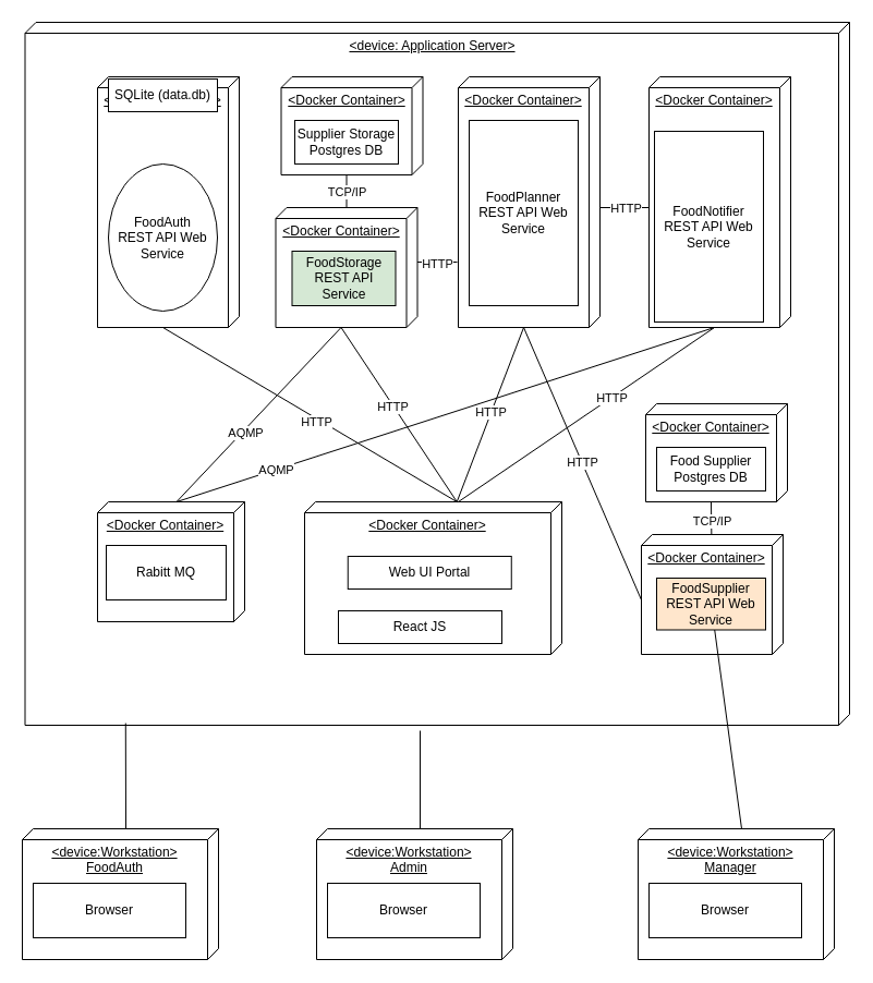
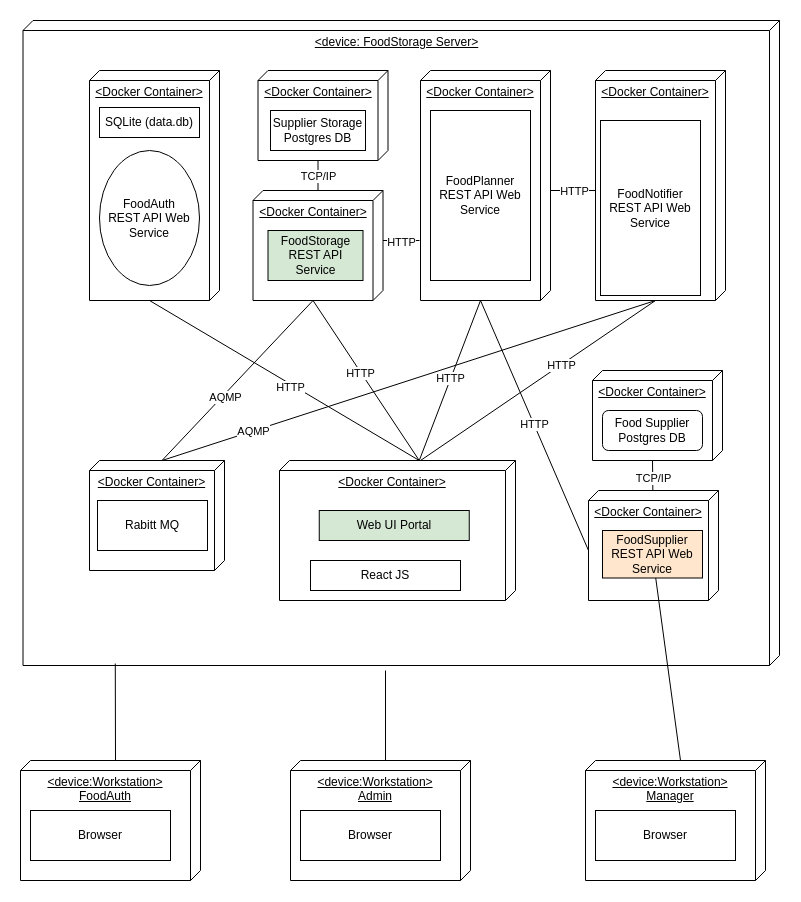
  <mxCell id="0" />
  <mxCell id="1" parent="0" />
  <mxCell id="2" value="&amp;lt;device:Workstation&amp;gt;&lt;br&gt;FoodAuth" style="verticalAlign=top;align=center;spacingTop=8;spacingLeft=2;spacingRight=12;shape=cube;size=10;direction=south;fontStyle=4;html=1;whiteSpace=wrap;" parent="1" vertex="1"><mxGeometry x="20" y="760" width="180" height="120" as="geometry" /></mxCell>
  <mxCell id="3" value="Browser" style="html=1;whiteSpace=wrap;" parent="1" vertex="1"><mxGeometry x="30" y="810" width="140" height="50" as="geometry" /></mxCell>
  <mxCell id="4" value="&amp;lt;device:Workstation&amp;gt;&lt;br&gt;Admin" style="verticalAlign=top;align=center;spacingTop=8;spacingLeft=2;spacingRight=12;shape=cube;size=10;direction=south;fontStyle=4;html=1;whiteSpace=wrap;" parent="1" vertex="1"><mxGeometry x="290" y="760" width="180" height="120" as="geometry" /></mxCell>
  <mxCell id="5" value="Browser" style="html=1;whiteSpace=wrap;" parent="1" vertex="1"><mxGeometry x="300" y="810" width="140" height="50" as="geometry" /></mxCell>
  <mxCell id="6" value="&amp;lt;device:Workstation&amp;gt;&lt;br&gt;Manager" style="verticalAlign=top;align=center;spacingTop=8;spacingLeft=2;spacingRight=12;shape=cube;size=10;direction=south;fontStyle=4;html=1;whiteSpace=wrap;" parent="1" vertex="1"><mxGeometry x="585" y="760" width="180" height="120" as="geometry" /></mxCell>
  <mxCell id="7" value="Browser" style="html=1;whiteSpace=wrap;" parent="1" vertex="1"><mxGeometry x="595" y="810" width="140" height="50" as="geometry" /></mxCell>
- <mxCell id="8" value="&amp;lt;device: Application Server&amp;gt;" style="verticalAlign=top;align=center;spacingTop=8;spacingLeft=2;spacingRight=12;shape=cube;size=10;direction=south;fontStyle=4;html=1;whiteSpace=wrap;" parent="1" vertex="1"><mxGeometry x="22.5" y="20" width="756.5" height="645" as="geometry" /></mxCell>
+ <mxCell id="8" value="&amp;lt;device: FoodStorage Server&amp;gt;" style="verticalAlign=top;align=center;spacingTop=8;spacingLeft=2;spacingRight=12;shape=cube;size=10;direction=south;fontStyle=4;html=1;whiteSpace=wrap;" parent="1" vertex="1"><mxGeometry x="22.5" y="20" width="756.5" height="645" as="geometry" /></mxCell>
  <mxCell id="9" value="&amp;lt;Docker Container&amp;gt;" style="verticalAlign=top;align=center;spacingTop=8;spacingLeft=2;spacingRight=12;shape=cube;size=10;direction=south;fontStyle=4;html=1;whiteSpace=wrap;" parent="1" vertex="1"><mxGeometry x="257.5" y="70" width="130" height="90" as="geometry" /></mxCell>
  <mxCell id="10" value="Supplier Storage Postgres DB" style="html=1;whiteSpace=wrap;" parent="1" vertex="1"><mxGeometry x="270" y="110" width="95" height="40" as="geometry" /></mxCell>
  <mxCell id="11" value="&amp;lt;Docker Container&amp;gt;" style="verticalAlign=top;align=center;spacingTop=8;spacingLeft=2;spacingRight=12;shape=cube;size=10;direction=south;fontStyle=4;html=1;whiteSpace=wrap;" parent="1" vertex="1"><mxGeometry x="252.5" y="190" width="130" height="110" as="geometry" /></mxCell>
  <mxCell id="12" value="FoodStorage REST API Service" style="html=1;whiteSpace=wrap;fillColor=#d5e8d4;" parent="1" vertex="1"><mxGeometry x="267.5" y="230" width="95" height="50" as="geometry" /></mxCell>
  <mxCell id="13" value="&amp;lt;Docker Container&amp;gt;" style="verticalAlign=top;align=center;spacingTop=8;spacingLeft=2;spacingRight=12;shape=cube;size=10;direction=south;fontStyle=4;html=1;whiteSpace=wrap;" parent="1" vertex="1"><mxGeometry x="89" y="70" width="130" height="230" as="geometry" /></mxCell>
- <mxCell id="14" value="SQLite (data.db)" style="html=1;whiteSpace=wrap;" parent="1" vertex="1"><mxGeometry x="99" y="72" width="100" height="30" as="geometry" /></mxCell>
+ <mxCell id="14" value="SQLite (data.db)" style="html=1;whiteSpace=wrap;" parent="1" vertex="1"><mxGeometry x="99" y="107" width="100" height="30" as="geometry" /></mxCell>
  <mxCell id="15" value="" style="endArrow=none;html=1;rounded=0;entryX=0;entryY=0;entryDx=90;entryDy=70;entryPerimeter=0;" parent="1" source="11" target="9" edge="1"><mxGeometry width="50" height="50" relative="1" as="geometry"><mxPoint x="112.5" y="210" as="sourcePoint" /><mxPoint x="162.5" y="160" as="targetPoint" /></mxGeometry></mxCell>
  <mxCell id="16" value="TCP/IP" style="edgeLabel;html=1;align=center;verticalAlign=middle;resizable=0;points=[];" vertex="1" connectable="0" parent="15"><mxGeometry y="1" relative="1" as="geometry"><mxPoint x="1" as="offset" /></mxGeometry></mxCell>
  <mxCell id="17" value="FoodAuth&lt;br&gt;REST API Web Service" style="ellipse;html=1;whiteSpace=wrap;" parent="1" vertex="1"><mxGeometry x="99" y="150" width="100" height="135" as="geometry" /></mxCell>
  <mxCell id="18" value="&amp;lt;Docker Container&amp;gt;" style="verticalAlign=top;align=center;spacingTop=8;spacingLeft=2;spacingRight=12;shape=cube;size=10;direction=south;fontStyle=4;html=1;whiteSpace=wrap;" parent="1" vertex="1"><mxGeometry x="89" y="460" width="135" height="110" as="geometry" /></mxCell>
  <mxCell id="19" value="Rabitt MQ" style="html=1;whiteSpace=wrap;" parent="1" vertex="1"><mxGeometry x="97" y="500" width="110" height="50" as="geometry" /></mxCell>
  <mxCell id="20" value="" style="endArrow=none;html=1;rounded=0;entryX=0;entryY=0;entryDx=110;entryDy=70;entryPerimeter=0;exitX=0;exitY=0;exitDx=0;exitDy=62.5;exitPerimeter=0;" parent="1" source="18" target="11" edge="1"><mxGeometry width="50" height="50" relative="1" as="geometry"><mxPoint x="630" y="450" as="sourcePoint" /><mxPoint x="680" y="400" as="targetPoint" /></mxGeometry></mxCell>
  <mxCell id="21" value="AQMP" style="edgeLabel;html=1;align=center;verticalAlign=middle;resizable=0;points=[];" vertex="1" connectable="0" parent="20"><mxGeometry x="-0.188" y="-2" relative="1" as="geometry"><mxPoint as="offset" /></mxGeometry></mxCell>
  <mxCell id="22" value="&amp;lt;Docker Container&amp;gt;" style="verticalAlign=top;align=center;spacingTop=8;spacingLeft=2;spacingRight=12;shape=cube;size=10;direction=south;fontStyle=4;html=1;whiteSpace=wrap;" parent="1" vertex="1"><mxGeometry x="279" y="460" width="236" height="140" as="geometry" /></mxCell>
- <mxCell id="23" value="Web UI Portal" style="html=1;whiteSpace=wrap;" parent="1" vertex="1"><mxGeometry x="318.75" y="510" width="150" height="30" as="geometry" /></mxCell>
+ <mxCell id="23" value="Web UI Portal" style="html=1;whiteSpace=wrap;fillColor=#d5e8d4;" parent="1" vertex="1"><mxGeometry x="318.75" y="510" width="150" height="30" as="geometry" /></mxCell>
  <mxCell id="24" value="React JS" style="html=1;whiteSpace=wrap;" parent="1" vertex="1"><mxGeometry x="310" y="560" width="150" height="30" as="geometry" /></mxCell>
  <mxCell id="25" value="" style="endArrow=none;html=1;rounded=0;exitX=0;exitY=0;exitDx=0;exitDy=96.25;exitPerimeter=0;entryX=0;entryY=0;entryDx=230;entryDy=70;entryPerimeter=0;" parent="1" source="22" edge="1" target="13"><mxGeometry width="50" height="50" relative="1" as="geometry"><mxPoint x="630" y="450" as="sourcePoint" /><mxPoint x="320" y="300" as="targetPoint" /></mxGeometry></mxCell>
  <mxCell id="26" value="HTTP" style="edgeLabel;html=1;align=center;verticalAlign=middle;resizable=0;points=[];" vertex="1" connectable="0" parent="25"><mxGeometry x="-0.051" y="2" relative="1" as="geometry"><mxPoint y="1" as="offset" /></mxGeometry></mxCell>
  <mxCell id="27" value="" style="endArrow=none;html=1;rounded=0;entryX=0;entryY=0;entryDx=110;entryDy=70;entryPerimeter=0;exitX=0;exitY=0;exitDx=0;exitDy=96.25;exitPerimeter=0;" parent="1" source="22" target="11" edge="1"><mxGeometry width="50" height="50" relative="1" as="geometry"><mxPoint x="630" y="450" as="sourcePoint" /><mxPoint x="680" y="400" as="targetPoint" /></mxGeometry></mxCell>
  <mxCell id="28" value="HTTP" style="edgeLabel;html=1;align=center;verticalAlign=middle;resizable=0;points=[];" vertex="1" connectable="0" parent="27"><mxGeometry x="0.099" y="2" relative="1" as="geometry"><mxPoint x="1" as="offset" /></mxGeometry></mxCell>
  <mxCell id="29" value="&amp;lt;Docker Container&amp;gt;" style="verticalAlign=top;align=center;spacingTop=8;spacingLeft=2;spacingRight=12;shape=cube;size=10;direction=south;fontStyle=4;html=1;whiteSpace=wrap;" parent="1" vertex="1"><mxGeometry x="420" y="70" width="130" height="230" as="geometry" /></mxCell>
  <mxCell id="30" value="FoodPlanner&lt;br&gt;REST API Web Service" style="html=1;whiteSpace=wrap;" parent="1" vertex="1"><mxGeometry x="430" y="110" width="100" height="170" as="geometry" /></mxCell>
  <mxCell id="31" value="&amp;lt;Docker Container&amp;gt;" style="verticalAlign=top;align=center;spacingTop=8;spacingLeft=2;spacingRight=12;shape=cube;size=10;direction=south;fontStyle=4;html=1;whiteSpace=wrap;" parent="1" vertex="1"><mxGeometry x="595" y="70" width="130" height="230" as="geometry" /></mxCell>
  <mxCell id="32" value="FoodNotifier&lt;br&gt;REST API Web Service" style="html=1;whiteSpace=wrap;" parent="1" vertex="1"><mxGeometry x="600" y="120" width="100" height="175" as="geometry" /></mxCell>
  <mxCell id="33" value="&amp;lt;Docker Container&amp;gt;" style="verticalAlign=top;align=center;spacingTop=8;spacingLeft=2;spacingRight=12;shape=cube;size=10;direction=south;fontStyle=4;html=1;whiteSpace=wrap;" parent="1" vertex="1"><mxGeometry x="588" y="490" width="130" height="110" as="geometry" /></mxCell>
  <mxCell id="34" value="FoodSupplier&lt;br&gt;REST API Web Service" style="html=1;whiteSpace=wrap;fillColor=#ffe6cc;" parent="1" vertex="1"><mxGeometry x="602" y="530" width="100" height="47.5" as="geometry" /></mxCell>
  <mxCell id="35" value="&amp;lt;Docker Container&amp;gt;" style="verticalAlign=top;align=center;spacingTop=8;spacingLeft=2;spacingRight=12;shape=cube;size=10;direction=south;fontStyle=4;html=1;whiteSpace=wrap;" parent="1" vertex="1"><mxGeometry x="592" y="370" width="130" height="90" as="geometry" /></mxCell>
- <mxCell id="36" value="Food Supplier&lt;br&gt;Postgres DB" style="html=1;whiteSpace=wrap;" parent="1" vertex="1"><mxGeometry x="602" y="410" width="100" height="40" as="geometry" /></mxCell>
+ <mxCell id="36" value="Food Supplier&lt;br&gt;Postgres DB" style="html=1;whiteSpace=wrap;rounded=1;" parent="1" vertex="1"><mxGeometry x="602" y="410" width="100" height="40" as="geometry" /></mxCell>
  <mxCell id="37" value="" style="endArrow=none;html=1;rounded=0;entryX=0;entryY=0;entryDx=230;entryDy=70;entryPerimeter=0;exitX=0;exitY=0;exitDx=0;exitDy=96.25;exitPerimeter=0;" parent="1" source="22" target="29" edge="1"><mxGeometry width="50" height="50" relative="1" as="geometry"><mxPoint x="630" y="450" as="sourcePoint" /><mxPoint x="680" y="400" as="targetPoint" /></mxGeometry></mxCell>
  <mxCell id="38" value="HTTP" style="edgeLabel;html=1;align=center;verticalAlign=middle;resizable=0;points=[];" vertex="1" connectable="0" parent="37"><mxGeometry x="0.031" y="1" relative="1" as="geometry"><mxPoint as="offset" /></mxGeometry></mxCell>
  <mxCell id="39" value="" style="endArrow=none;html=1;rounded=0;entryX=0;entryY=0;entryDx=230;entryDy=70;entryPerimeter=0;" parent="1" target="31" edge="1"><mxGeometry width="50" height="50" relative="1" as="geometry"><mxPoint x="420" y="460" as="sourcePoint" /><mxPoint x="680" y="290" as="targetPoint" /></mxGeometry></mxCell>
  <mxCell id="40" value="HTTP" style="edgeLabel;html=1;align=center;verticalAlign=middle;resizable=0;points=[];" vertex="1" connectable="0" parent="39"><mxGeometry x="0.206" y="-1" relative="1" as="geometry"><mxPoint x="-1" as="offset" /></mxGeometry></mxCell>
  <mxCell id="41" value="" style="endArrow=none;html=1;rounded=0;entryX=0;entryY=0;entryDx=90;entryDy=70;entryPerimeter=0;" parent="1" source="33" target="35" edge="1"><mxGeometry width="50" height="50" relative="1" as="geometry"><mxPoint x="472" y="640" as="sourcePoint" /><mxPoint x="522" y="590" as="targetPoint" /></mxGeometry></mxCell>
  <mxCell id="42" value="TCP/IP" style="edgeLabel;html=1;align=center;verticalAlign=middle;resizable=0;points=[];" vertex="1" connectable="0" parent="41"><mxGeometry x="-0.133" relative="1" as="geometry"><mxPoint as="offset" /></mxGeometry></mxCell>
  <mxCell id="43" value="" style="endArrow=none;html=1;rounded=0;entryX=0;entryY=0;entryDx=120;entryDy=130;entryPerimeter=0;" parent="1" target="31" edge="1"><mxGeometry width="50" height="50" relative="1" as="geometry"><mxPoint x="550" y="190" as="sourcePoint" /><mxPoint x="680" y="290" as="targetPoint" /></mxGeometry></mxCell>
  <mxCell id="44" value="HTTP" style="edgeLabel;html=1;align=center;verticalAlign=middle;resizable=0;points=[];" vertex="1" connectable="0" parent="43"><mxGeometry x="0.178" relative="1" as="geometry"><mxPoint x="-4" as="offset" /></mxGeometry></mxCell>
  <mxCell id="45" value="" style="endArrow=none;html=1;rounded=0;entryX=0;entryY=0;entryDx=230;entryDy=70;entryPerimeter=0;exitX=0;exitY=0;exitDx=60;exitDy=130;exitPerimeter=0;" parent="1" source="33" target="29" edge="1"><mxGeometry width="50" height="50" relative="1" as="geometry"><mxPoint x="620" y="560" as="sourcePoint" /><mxPoint x="680" y="290" as="targetPoint" /></mxGeometry></mxCell>
  <mxCell id="46" value="HTTP" style="edgeLabel;html=1;align=center;verticalAlign=middle;resizable=0;points=[];" vertex="1" connectable="0" parent="45"><mxGeometry x="0.007" relative="1" as="geometry"><mxPoint y="-1" as="offset" /></mxGeometry></mxCell>
  <mxCell id="47" value="" style="endArrow=none;html=1;rounded=0;exitX=0;exitY=0;exitDx=0;exitDy=62.5;exitPerimeter=0;entryX=0;entryY=0;entryDx=230;entryDy=70;entryPerimeter=0;" parent="1" source="18" target="31" edge="1"><mxGeometry width="50" height="50" relative="1" as="geometry"><mxPoint x="570" y="440" as="sourcePoint" /><mxPoint x="659" y="300" as="targetPoint" /></mxGeometry></mxCell>
  <mxCell id="48" value="AQMP" style="edgeLabel;html=1;align=center;verticalAlign=middle;resizable=0;points=[];" vertex="1" connectable="0" parent="47"><mxGeometry x="-0.181" y="-2" relative="1" as="geometry"><mxPoint x="-111" y="34" as="offset" /></mxGeometry></mxCell>
  <mxCell id="49" value="" style="endArrow=none;html=1;rounded=0;exitX=0;exitY=0;exitDx=0;exitDy=85;exitPerimeter=0;entryX=0.997;entryY=0.878;entryDx=0;entryDy=0;entryPerimeter=0;" parent="1" source="2" target="8" edge="1"><mxGeometry width="50" height="50" relative="1" as="geometry"><mxPoint x="570" y="640" as="sourcePoint" /><mxPoint x="119" y="670" as="targetPoint" /></mxGeometry></mxCell>
  <mxCell id="50" value="" style="endArrow=none;html=1;rounded=0;exitX=0;exitY=0;exitDx=0;exitDy=85;exitPerimeter=0;" parent="1" source="4" edge="1"><mxGeometry width="50" height="50" relative="1" as="geometry"><mxPoint x="570" y="640" as="sourcePoint" /><mxPoint x="385" y="670" as="targetPoint" /></mxGeometry></mxCell>
  <mxCell id="51" value="" style="endArrow=none;html=1;rounded=0;exitX=0;exitY=0;exitDx=0;exitDy=85;exitPerimeter=0;" parent="1" source="6" target="34" edge="1"><mxGeometry width="50" height="50" relative="1" as="geometry"><mxPoint x="570" y="640" as="sourcePoint" /><mxPoint x="620" y="590" as="targetPoint" /></mxGeometry></mxCell>
  <mxCell id="52" value="" style="endArrow=none;html=1;rounded=0;exitX=0;exitY=0;exitDx=50;exitDy=0;exitPerimeter=0;" edge="1" parent="1" source="11"><mxGeometry width="50" height="50" relative="1" as="geometry"><mxPoint x="389" y="440" as="sourcePoint" /><mxPoint x="419" y="240" as="targetPoint" /></mxGeometry></mxCell>
  <mxCell id="53" value="HTTP" style="edgeLabel;html=1;align=center;verticalAlign=middle;resizable=0;points=[];" vertex="1" connectable="0" parent="52"><mxGeometry x="0.215" y="-1" relative="1" as="geometry"><mxPoint x="-4" as="offset" /></mxGeometry></mxCell>
